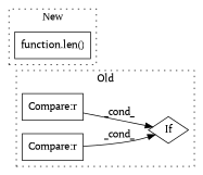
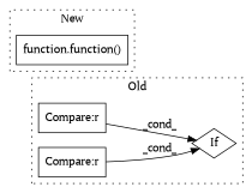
  digraph {
    rankdir=LR
    fontname="PT Serif"
    node [a=40 shape=box fontname="PT Serif"]
    edge [fontname="PT Serif"]
    n1 [a=96 l="3,14" label=If s="2197,2257" shape=diamond]
    n2 [l=26 label="Compare:r" s=2200]
    n3 [l=27 label="Compare:r" s=2230]
-   n4 [a=75 l="4,1" label="function.len()" s="2210,2232"]
+   n4 [a=75 l="4,1" label="function.function()" s="2210,2232"]
    subgraph cluster_1 {
      label=Old
      style=dotted
      n1
      n2
      n3
    }
    subgraph cluster_2 {
      label=New
      style=dotted
      n4
    }
    n2 -> n1 [label=_cond_]
    n3 -> n1 [label=_cond_]
  }
